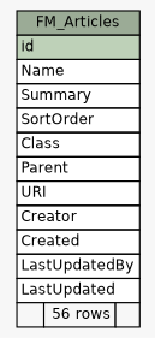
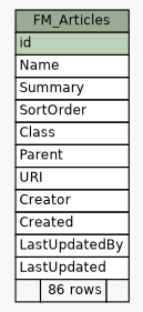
  digraph {
    bgcolor="#f7f7f7"
    fontname=Helvetica
    fontsize=11
    nodesep=0.18
    rankdir=RL
    ranksep=0.46
-   n1 [fontname=Helvetica fontsize=11 label=<     <TABLE BORDER="0" CELLBORDER="1" CELLSPACING="0" BGCOLOR="#ffffff">       <TR><TD COLSPAN="3" BGCOLOR="#9bab96" ALIGN="CENTER">FM_Articles</TD></TR>       <TR><TD PORT="id" COLSPAN="3" BGCOLOR="#bed1b8" ALIGN="LEFT">id</TD></TR>       <TR><TD PORT="Name" COLSPAN="3" ALIGN="LEFT">Name</TD></TR>       <TR><TD PORT="Summary" COLSPAN="3" ALIGN="LEFT">Summary</TD></TR>       <TR><TD PORT="SortOrder" COLSPAN="3" ALIGN="LEFT">SortOrder</TD></TR>       <TR><TD PORT="Class" COLSPAN="3" ALIGN="LEFT">Class</TD></TR>       <TR><TD PORT="Parent" COLSPAN="3" ALIGN="LEFT">Parent</TD></TR>       <TR><TD PORT="URI" COLSPAN="3" ALIGN="LEFT">URI</TD></TR>       <TR><TD PORT="Creator" COLSPAN="3" ALIGN="LEFT">Creator</TD></TR>       <TR><TD PORT="Created" COLSPAN="3" ALIGN="LEFT">Created</TD></TR>       <TR><TD PORT="LastUpdatedBy" COLSPAN="3" ALIGN="LEFT">LastUpdatedBy</TD></TR>       <TR><TD PORT="LastUpdated" COLSPAN="3" ALIGN="LEFT">LastUpdated</TD></TR>       <TR><TD ALIGN="LEFT" BGCOLOR="#f7f7f7">  </TD><TD ALIGN="RIGHT" BGCOLOR="#f7f7f7">56 rows</TD><TD ALIGN="RIGHT" BGCOLOR="#f7f7f7">  </TD></TR>     </TABLE>> shape=plaintext]
+   n1 [fontname=Helvetica fontsize=11 label=<     <TABLE BORDER="0" CELLBORDER="1" CELLSPACING="0" BGCOLOR="#ffffff">       <TR><TD COLSPAN="3" BGCOLOR="#9bab96" ALIGN="CENTER">FM_Articles</TD></TR>       <TR><TD PORT="id" COLSPAN="3" BGCOLOR="#bed1b8" ALIGN="LEFT">id</TD></TR>       <TR><TD PORT="Name" COLSPAN="3" ALIGN="LEFT">Name</TD></TR>       <TR><TD PORT="Summary" COLSPAN="3" ALIGN="LEFT">Summary</TD></TR>       <TR><TD PORT="SortOrder" COLSPAN="3" ALIGN="LEFT">SortOrder</TD></TR>       <TR><TD PORT="Class" COLSPAN="3" ALIGN="LEFT">Class</TD></TR>       <TR><TD PORT="Parent" COLSPAN="3" ALIGN="LEFT">Parent</TD></TR>       <TR><TD PORT="URI" COLSPAN="3" ALIGN="LEFT">URI</TD></TR>       <TR><TD PORT="Creator" COLSPAN="3" ALIGN="LEFT">Creator</TD></TR>       <TR><TD PORT="Created" COLSPAN="3" ALIGN="LEFT">Created</TD></TR>       <TR><TD PORT="LastUpdatedBy" COLSPAN="3" ALIGN="LEFT">LastUpdatedBy</TD></TR>       <TR><TD PORT="LastUpdated" COLSPAN="3" ALIGN="LEFT">LastUpdated</TD></TR>       <TR><TD ALIGN="LEFT" BGCOLOR="#f7f7f7">  </TD><TD ALIGN="RIGHT" BGCOLOR="#f7f7f7">86 rows</TD><TD ALIGN="RIGHT" BGCOLOR="#f7f7f7">  </TD></TR>     </TABLE>> shape=plaintext]
  }
